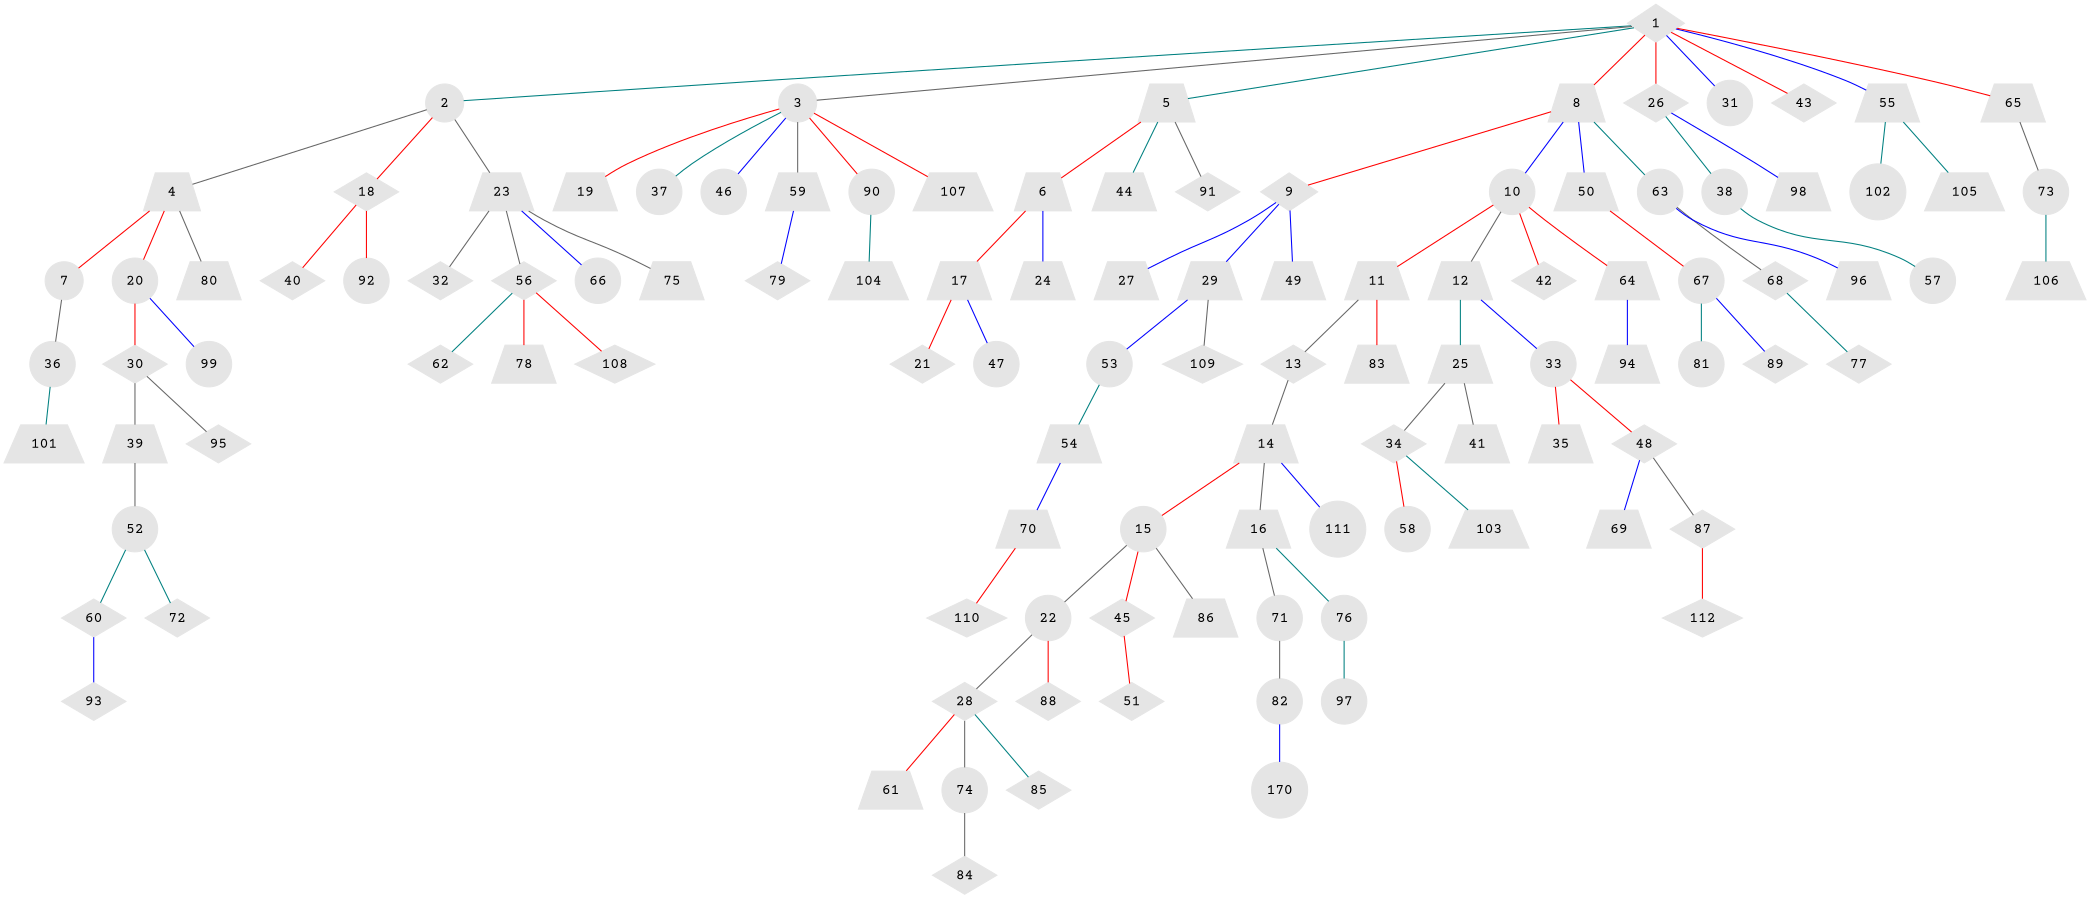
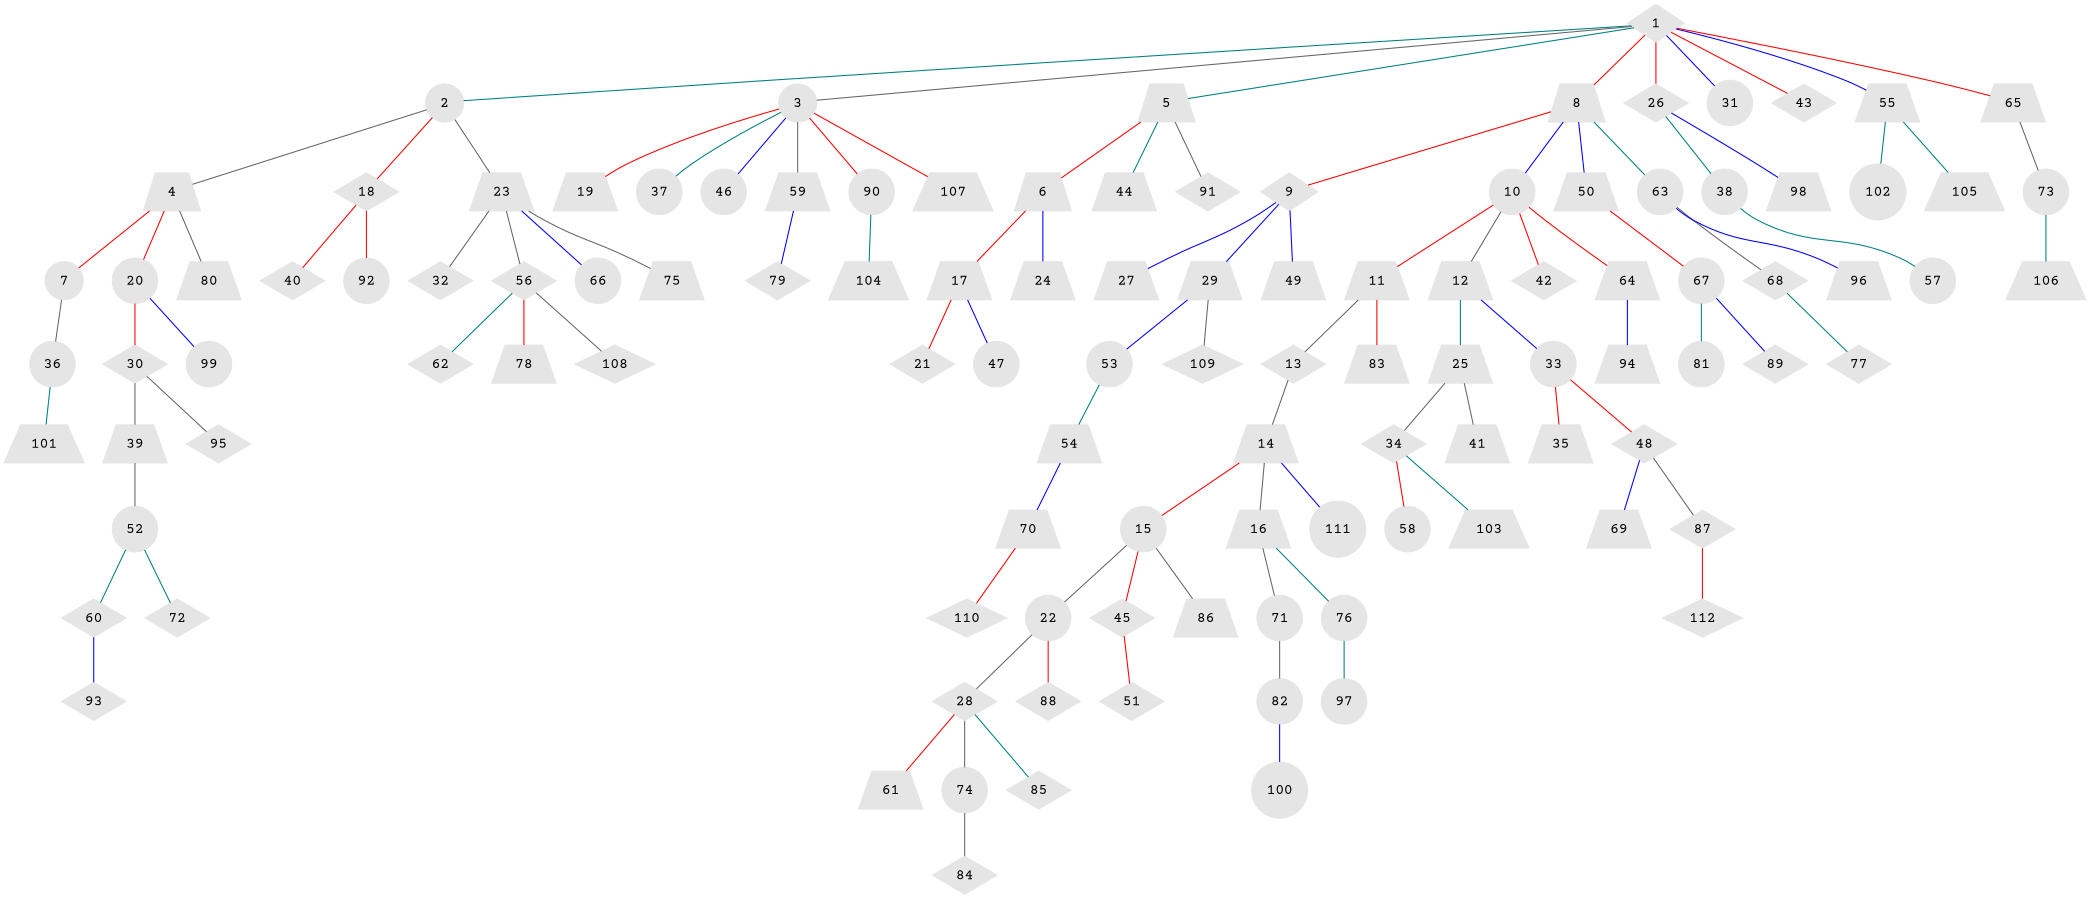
  graph {
    fontname="Courier Prime"
    node [color=gray90 fontname="Courier Prime" shape=trapezium style=filled]
    edge [color=red fontname="Courier Prime"]
    1 [shape=diamond]
    2 [shape=circle]
    3 [shape=circle]
    5
    8
    26 [shape=diamond]
    31 [shape=circle]
    43 [shape=diamond]
    55
    65
    4
    18 [shape=diamond]
    23
    19
    37 [shape=circle]
    46 [shape=circle]
    59
    90 [shape=circle]
    107
    6
    44
    91 [shape=diamond]
    9 [shape=diamond]
    10 [shape=circle]
    50
    63 [shape=circle]
    38 [shape=circle]
    98
    102 [shape=circle]
    105
    73 [shape=circle]
    7 [shape=circle]
    20 [shape=circle]
    80
    40 [shape=diamond]
    92 [shape=circle]
    32 [shape=diamond]
    56 [shape=diamond]
    66 [shape=circle]
    75
    79 [shape=diamond]
    104
    36 [shape=circle]
    30 [shape=diamond]
    99 [shape=circle]
    17
    24
    21 [shape=diamond]
    47 [shape=circle]
    101
    27
    29
    49
    11
    12
    42 [shape=diamond]
    64
    67 [shape=circle]
    68 [shape=diamond]
    96
    53 [shape=circle]
    109 [shape=diamond]
    13 [shape=diamond]
    83
    25
    33 [shape=circle]
    94
    14
    34 [shape=diamond]
    41
    35
    48 [shape=diamond]
    15 [shape=circle]
    16
    111 [shape=circle]
    22 [shape=circle]
    45 [shape=diamond]
    86
    71 [shape=circle]
    76 [shape=circle]
    28 [shape=diamond]
    88 [shape=diamond]
    51 [shape=diamond]
    82 [shape=circle]
    97 [shape=circle]
    39
    95 [shape=diamond]
    61
    74 [shape=circle]
    85 [shape=diamond]
    62 [shape=diamond]
    78
    108 [shape=diamond]
    58 [shape=circle]
    103
    57 [shape=circle]
    84 [shape=diamond]
    54
    52 [shape=circle]
    69
    87 [shape=diamond]
    60 [shape=diamond]
    72 [shape=diamond]
    112 [shape=diamond]
    81 [shape=circle]
    89 [shape=diamond]
    93 [shape=diamond]
    70
    110 [shape=diamond]
    77 [shape=diamond]
    106
-   100 [shape=circle label=170]
+   100 [shape=circle]
    1 -- 2 [color=teal]
    1 -- 3 [color=gray40]
    1 -- 5 [color=teal]
    1 -- 8
    1 -- 26
    1 -- 31 [color=blue]
    1 -- 43
    1 -- 55 [color=blue]
    1 -- 65
    2 -- 4 [color=gray40]
    2 -- 18
    2 -- 23 [color=gray40]
    3 -- 19
    3 -- 37 [color=teal]
    3 -- 46 [color=blue]
    3 -- 59 [color=gray40]
    3 -- 90
    3 -- 107
    5 -- 6
    5 -- 44 [color=teal]
    5 -- 91 [color=gray40]
    8 -- 9
    8 -- 10 [color=blue]
    8 -- 50 [color=blue]
    8 -- 63 [color=teal]
    26 -- 38 [color=teal]
    26 -- 98 [color=blue]
    55 -- 102 [color=teal]
    55 -- 105 [color=teal]
    65 -- 73 [color=gray40]
    4 -- 7
    4 -- 20
    4 -- 80 [color=gray40]
    18 -- 40
    18 -- 92
    23 -- 32 [color=gray40]
    23 -- 56 [color=gray40]
    23 -- 66 [color=blue]
    23 -- 75 [color=gray40]
    59 -- 79 [color=blue]
    90 -- 104 [color=teal]
    6 -- 17
    6 -- 24 [color=blue]
    9 -- 27 [color=blue]
    9 -- 29 [color=blue]
    9 -- 49 [color=blue]
    10 -- 11
    10 -- 12 [color=gray40]
    10 -- 42
    10 -- 64
    50 -- 67
    63 -- 68 [color=gray40]
    63 -- 96 [color=blue]
    38 -- 57 [color=teal]
    73 -- 106 [color=teal]
    7 -- 36 [color=gray40]
    20 -- 30
    20 -- 99 [color=blue]
    56 -- 62 [color=teal]
    56 -- 78
-   56 -- 108
+   56 -- 108 [color=gray40]
    36 -- 101 [color=teal]
    30 -- 39 [color=gray40]
    30 -- 95 [color=gray40]
    17 -- 21
    17 -- 47 [color=blue]
    29 -- 53 [color=blue]
    29 -- 109 [color=gray40]
    11 -- 13 [color=gray40]
    11 -- 83
    12 -- 25 [color=teal]
    12 -- 33 [color=blue]
    64 -- 94 [color=blue]
    67 -- 81 [color=teal]
    67 -- 89 [color=blue]
    68 -- 77 [color=teal]
    53 -- 54 [color=teal]
    13 -- 14 [color=gray40]
    25 -- 34 [color=gray40]
    25 -- 41 [color=gray40]
    33 -- 35
    33 -- 48
    14 -- 15
    14 -- 16 [color=gray40]
    14 -- 111 [color=blue]
    34 -- 58
    34 -- 103 [color=teal]
    48 -- 69 [color=blue]
    48 -- 87 [color=gray40]
    15 -- 22 [color=gray40]
    15 -- 45
    15 -- 86 [color=gray40]
    16 -- 71 [color=gray40]
    16 -- 76 [color=teal]
    22 -- 28 [color=gray40]
    22 -- 88
    45 -- 51
    71 -- 82 [color=gray40]
    76 -- 97 [color=teal]
    28 -- 61
    28 -- 74 [color=gray40]
    28 -- 85 [color=teal]
    82 -- 100 [color=blue]
    39 -- 52 [color=gray40]
    74 -- 84 [color=gray40]
    54 -- 70 [color=blue]
    52 -- 60 [color=teal]
    52 -- 72 [color=teal]
    87 -- 112
    60 -- 93 [color=blue]
    70 -- 110
  }
